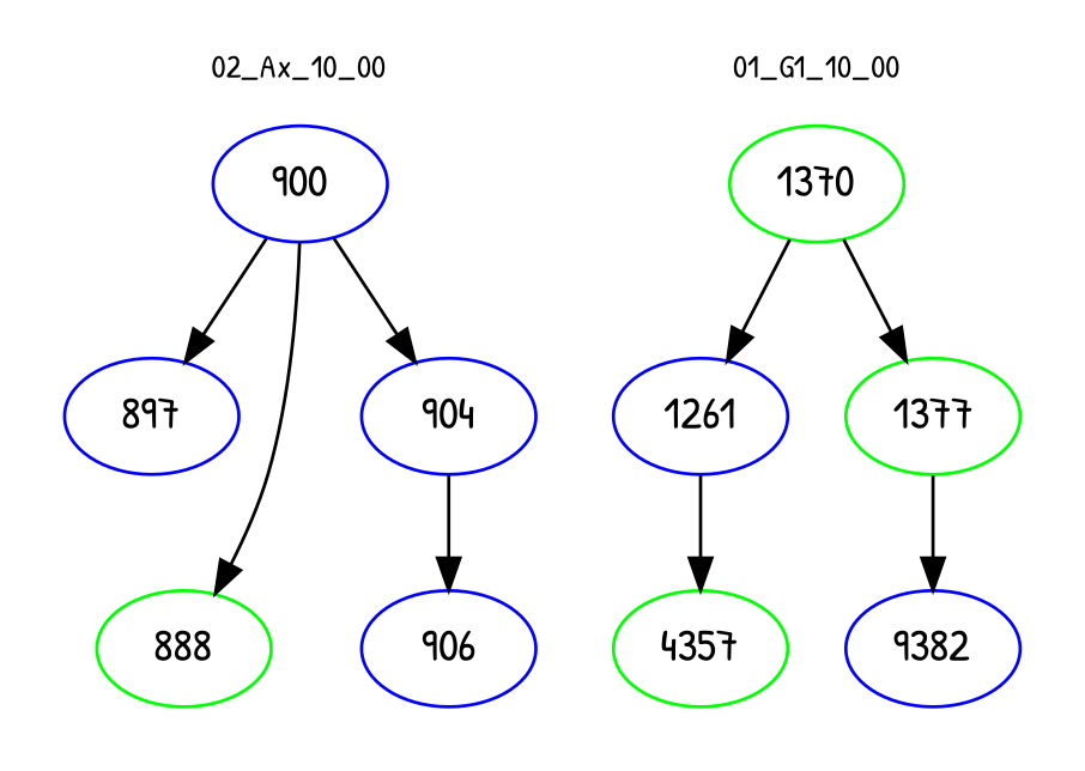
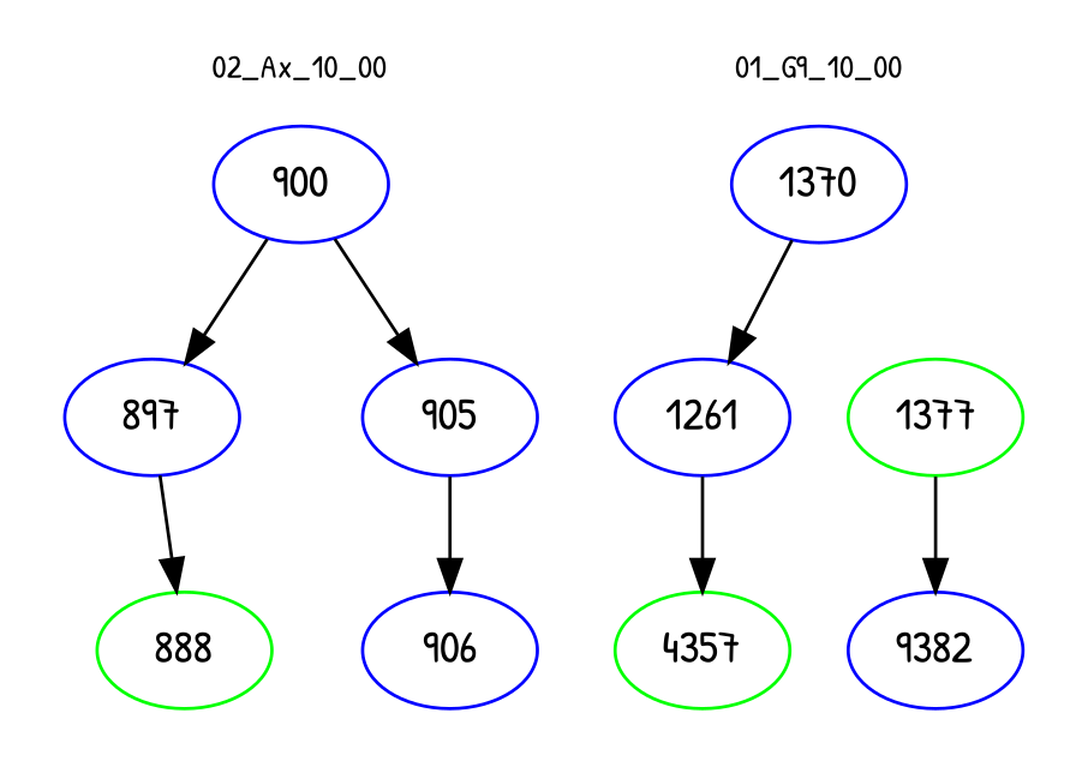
  digraph {
    fontname="Patrick Hand"
    node [color=blue fontname="Patrick Hand"]
    edge [color=black fontname="Patrick Hand"]
    n1 [label=900]
    n2 [label=897]
-   n3 [label=904]
+   n3 [label=905]
    n4 [color=green label=888]
    n5 [label=906]
-   n6 [color=green label=1370]
+   n6 [label=1370]
    n7 [label=1261]
    n8 [color=green label=1377]
    n9 [color=green label=4357]
    n10 [label=9382]
    subgraph cluster_1 {
      color=white
      fontsize=10
      label="02_Ax_10_00"
      n1
      n2
      n3
      n4
      n5
    }
    subgraph cluster_2 {
      color=white
      fontsize=10
-     label="01_G1_10_00"
+     label="01_G9_10_00"
      n6
      n7
      n8
      n9
      n10
    }
    n1 -> n2
    n1 -> n3
-   n1 -> n4
+   n2 -> n4
    n3 -> n5
    n6 -> n7
-   n6 -> n8
    n7 -> n9
    n8 -> n10
  }
